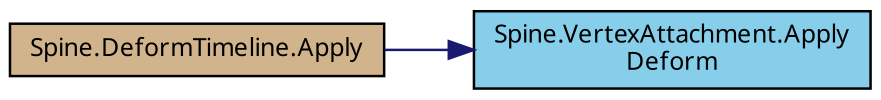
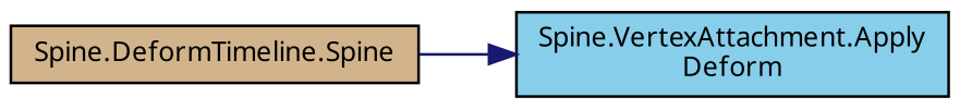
  digraph {
    rankdir=RL
    fontname="Noto Sans"
    node [color=black fontname="Noto Sans" fontsize=10 shape=record style=filled]
    n1 [fillcolor=skyblue fontcolor=black height=0.2 label="Spine.VertexAttachment.Apply\lDeform" width=0.4]
-   n2 [fillcolor=tan height=0.2 label="Spine.DeformTimeline.Apply" width=0.4]
+   n2 [fillcolor=tan height=0.2 label="Spine.DeformTimeline.Spine" width=0.4]
    n1 -> n2 [color=midnightblue dir=back fontname="Noto Sans" fontsize=10 labelfontname=Helvetica labelfontsize=10 style=solid]
  }
